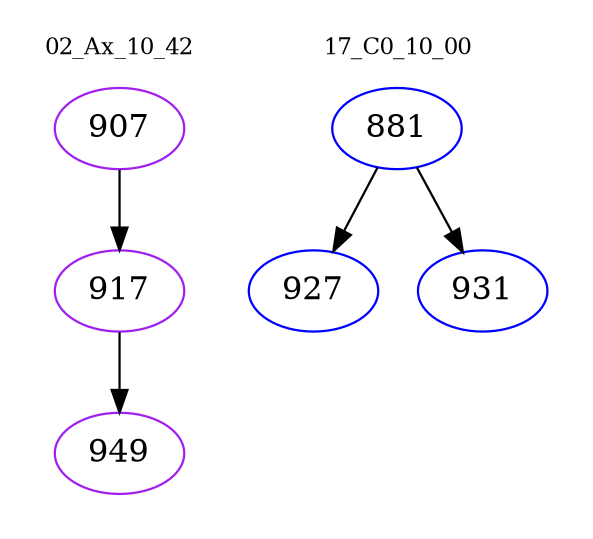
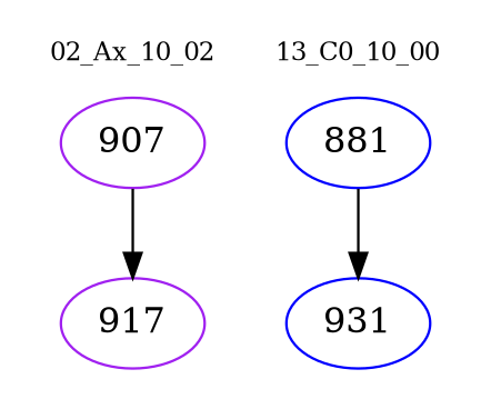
  digraph {
    node [color=purple]
    edge [color=black]
    n1 [label=917]
    n2 [label=907]
-   n3 [label=949]
    n4 [color=blue label=881]
-   n5 [color=blue label=927]
    n6 [color=blue label=931]
    subgraph cluster_1 {
      color=white
      fontsize=10
-     label="02_Ax_10_42"
+     label="02_Ax_10_02"
      n1
      n2
-     n3
    }
    subgraph cluster_2 {
      color=white
      fontsize=10
-     label="17_C0_10_00"
+     label="13_C0_10_00"
      n4
-     n5
      n6
    }
-   n1 -> n3
    n2 -> n1
-   n4 -> n5
    n4 -> n6
  }
